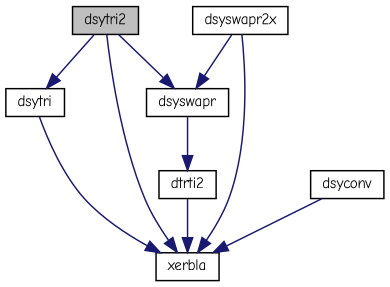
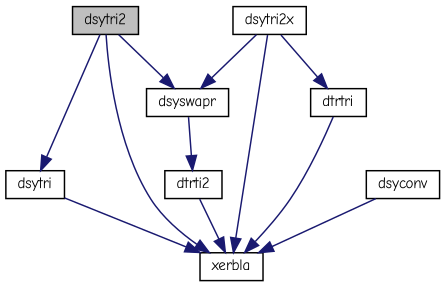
  digraph {
    fontname="Comic Neue"
    rankdir=TB
    node [color=black fillcolor=white fontname="Comic Neue" fontsize=10 shape=record style=filled]
    edge [color=midnightblue fontname="Comic Neue" fontsize=10 labelfontname=Helvetica labelfontsize=10 style=solid]
    n1 [fillcolor=grey75 fontcolor=black height=0.2 label=dsytri2 width=0.4]
    n2 [height=0.2 label=dsytri width=0.4]
    n3 [height=0.2 label=xerbla width=0.4]
    n4 [height=0.2 label=dsyswapr width=0.4]
-   n5 [height=0.2 label=dsyswapr2x width=0.4]
+   n5 [height=0.2 label=dsytri2x width=0.4]
+   n6 [height=0.2 label=dtrtri width=0.4]
    n7 [height=0.2 label=dsyconv width=0.4]
    n8 [height=0.2 label=dtrti2 width=0.4]
    n1 -> n2
    n1 -> n3
    n1 -> n4
    n2 -> n3
    n4 -> n8
    n5 -> n3
    n5 -> n4
+   n5 -> n6
+   n6 -> n3
    n7 -> n3
    n8 -> n3
  }
